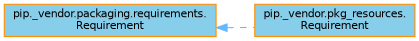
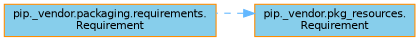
  digraph {
    rankdir=LR
    node [color=darkorange fillcolor=skyblue fontname=Helvetica fontsize=10 shape=box style=filled]
    n1 [height=0.2 label="pip._vendor.packaging.requirements.\lRequirement" width=0.4]
    n2 [height=0.2 label="pip._vendor.pkg_resources.\lRequirement" width=0.4]
-   n1 -> n2 [color=steelblue1 dir=back fontname=Helvetica fontsize=10 labelfontname=Helvetica labelfontsize=10 style=dashed]
+   n2 -> n1 [color=steelblue1 dir=back fontname=Helvetica fontsize=10 labelfontname=Helvetica labelfontsize=10 style=dashed]
  }
